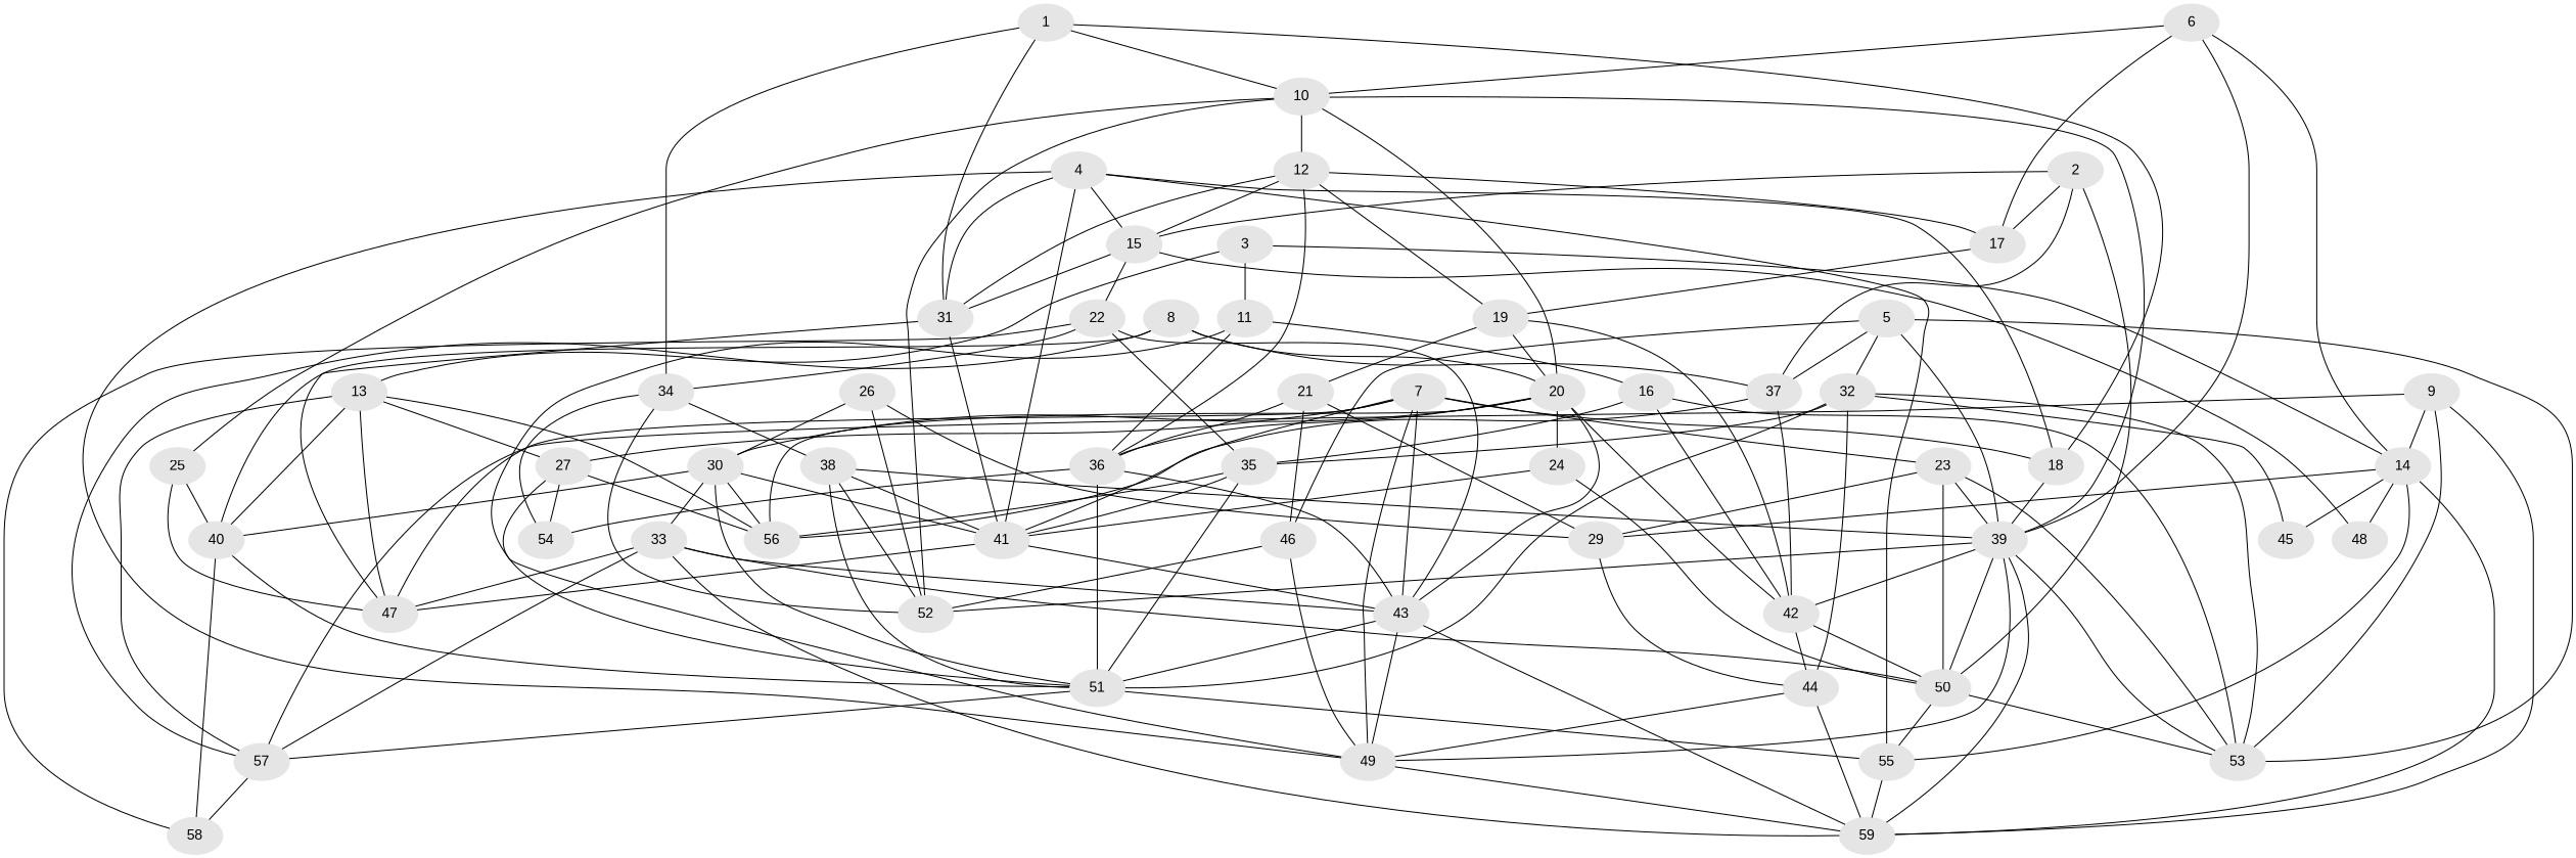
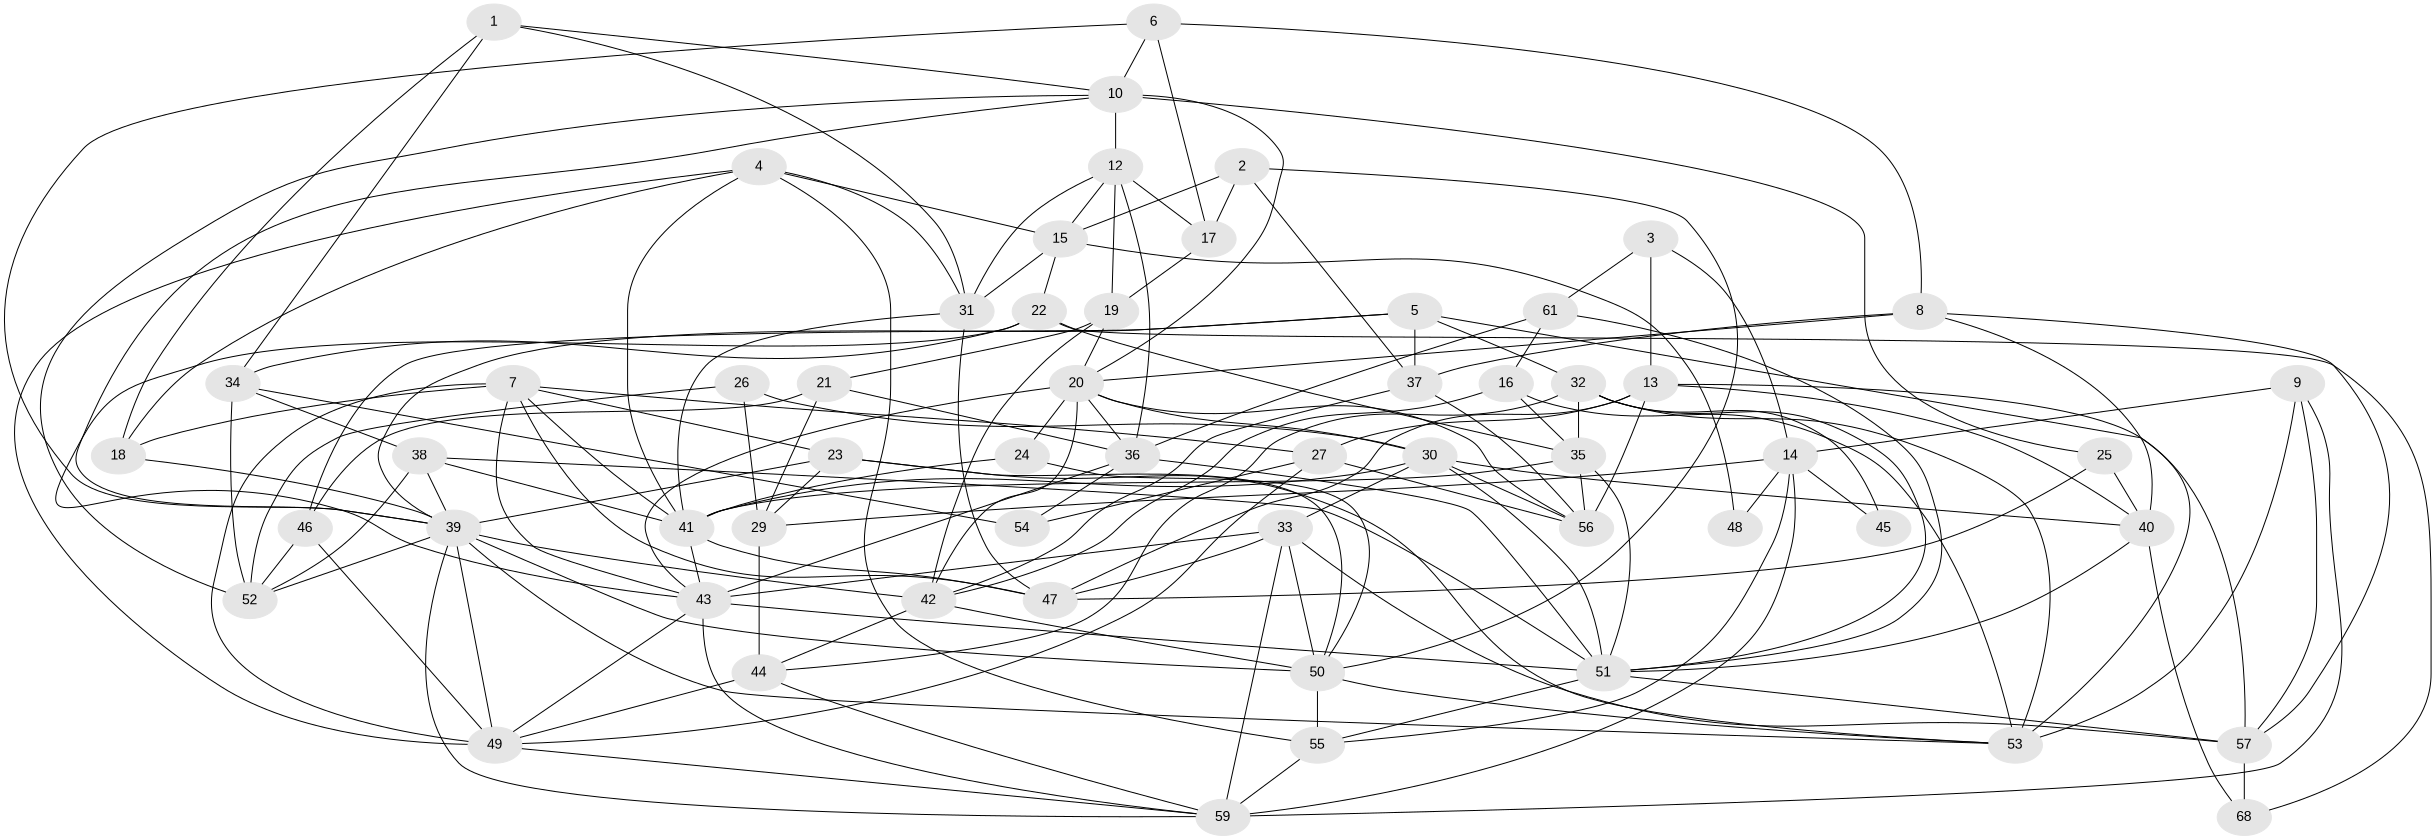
  graph {
    fontname="Liberation Sans"
    node [color=gray90 fontname="Liberation Sans" style=filled]
    edge [fontname="Liberation Sans" weight=1.0]
    1
    10
    18
    31
    34
    39
    20
    12
    25
    52
    41
    47
    54
    38
    2
    15
    17
    37
    50
    48
    22
    19
    56
    42
    55
    53
    3
-   11
+   11 [label=61]
    14
    13
    16
    36
    51
    59
    29
    45
    4
    49
    43
    5
    32
    46
    35
    44
    6
    8
    40
    57
    7
    23
    27
    24
    30
-   58
+   58 [label=68]
    9
    21
    33
    26
    1 -- 10
    1 -- 18
    1 -- 31
    1 -- 34
    10 -- 39
    10 -- 20
    10 -- 12
    10 -- 25
    10 -- 52
    18 -- 39
    31 -- 41
    31 -- 47
    34 -- 52
    34 -- 54
    34 -- 38
    39 -- 52
    39 -- 50 [weight=2.0]
    39 -- 42
    39 -- 53
    39 -- 59
    39 -- 49
    20 -- 56
    20 -- 42
    20 -- 36
    20 -- 43
    20 -- 24
    20 -- 30
    12 -- 31
    12 -- 15
    12 -- 17
    12 -- 19
    12 -- 36
    25 -- 47
    25 -- 40
    41 -- 47
    41 -- 43
    38 -- 39
    38 -- 52
    38 -- 41
    38 -- 51
    2 -- 15
    2 -- 17
    2 -- 37
    2 -- 50
    15 -- 31
    15 -- 48
    15 -- 22
    17 -- 19
    37 -- 56
    37 -- 42
    50 -- 55
    50 -- 53
    22 -- 34
    22 -- 43
    22 -- 35
    22 -- 58
    19 -- 20
    19 -- 42
    19 -- 21
    42 -- 50
    42 -- 44
    55 -- 59
    3 -- 11
    3 -- 14
    3 -- 13
    11 -- 16
    11 -- 36
    11 -- 51
    14 -- 48
    14 -- 55
    14 -- 59
    14 -- 29
    14 -- 45
    13 -- 47
    13 -- 56 [weight=2.0]
    13 -- 40
    13 -- 57
    13 -- 27
    16 -- 42
    16 -- 53
    16 -- 35
    36 -- 54
    36 -- 51
    36 -- 43
    51 -- 55
    51 -- 57
    29 -- 44
    4 -- 18
    4 -- 31
    4 -- 41
    4 -- 15
    4 -- 55
    4 -- 49
    49 -- 59
    43 -- 51 [weight=2.0]
    43 -- 59
    43 -- 49
    5 -- 39
    5 -- 37
    5 -- 53
    5 -- 32
    5 -- 46
    32 -- 53
    32 -- 51
    32 -- 45
    32 -- 35
    32 -- 44 [weight=2.0]
    46 -- 52
    46 -- 49
    35 -- 41
    35 -- 56
    35 -- 51
    44 -- 59
    44 -- 49
    6 -- 10
    6 -- 39
    6 -- 17
-   6 -- 14
+   6 -- 8
    8 -- 20
    8 -- 37
    8 -- 40
    8 -- 57
    40 -- 51
    40 -- 58
    57 -- 58
    7 -- 18
    7 -- 41
    7 -- 47
    7 -- 49
    7 -- 43
    7 -- 23
    7 -- 27
    23 -- 39
    23 -- 50
    23 -- 53
    23 -- 29
    27 -- 54
    27 -- 56
    27 -- 49
    24 -- 41
    24 -- 50
    30 -- 41
    30 -- 56
    30 -- 51
    30 -- 40
    30 -- 33
    9 -- 53
    9 -- 14
    9 -- 59
    9 -- 57
    21 -- 36
    21 -- 29
    21 -- 46
    33 -- 47
    33 -- 50
    33 -- 59
    33 -- 43
    33 -- 57
    26 -- 52
    26 -- 29
    26 -- 30
  }
